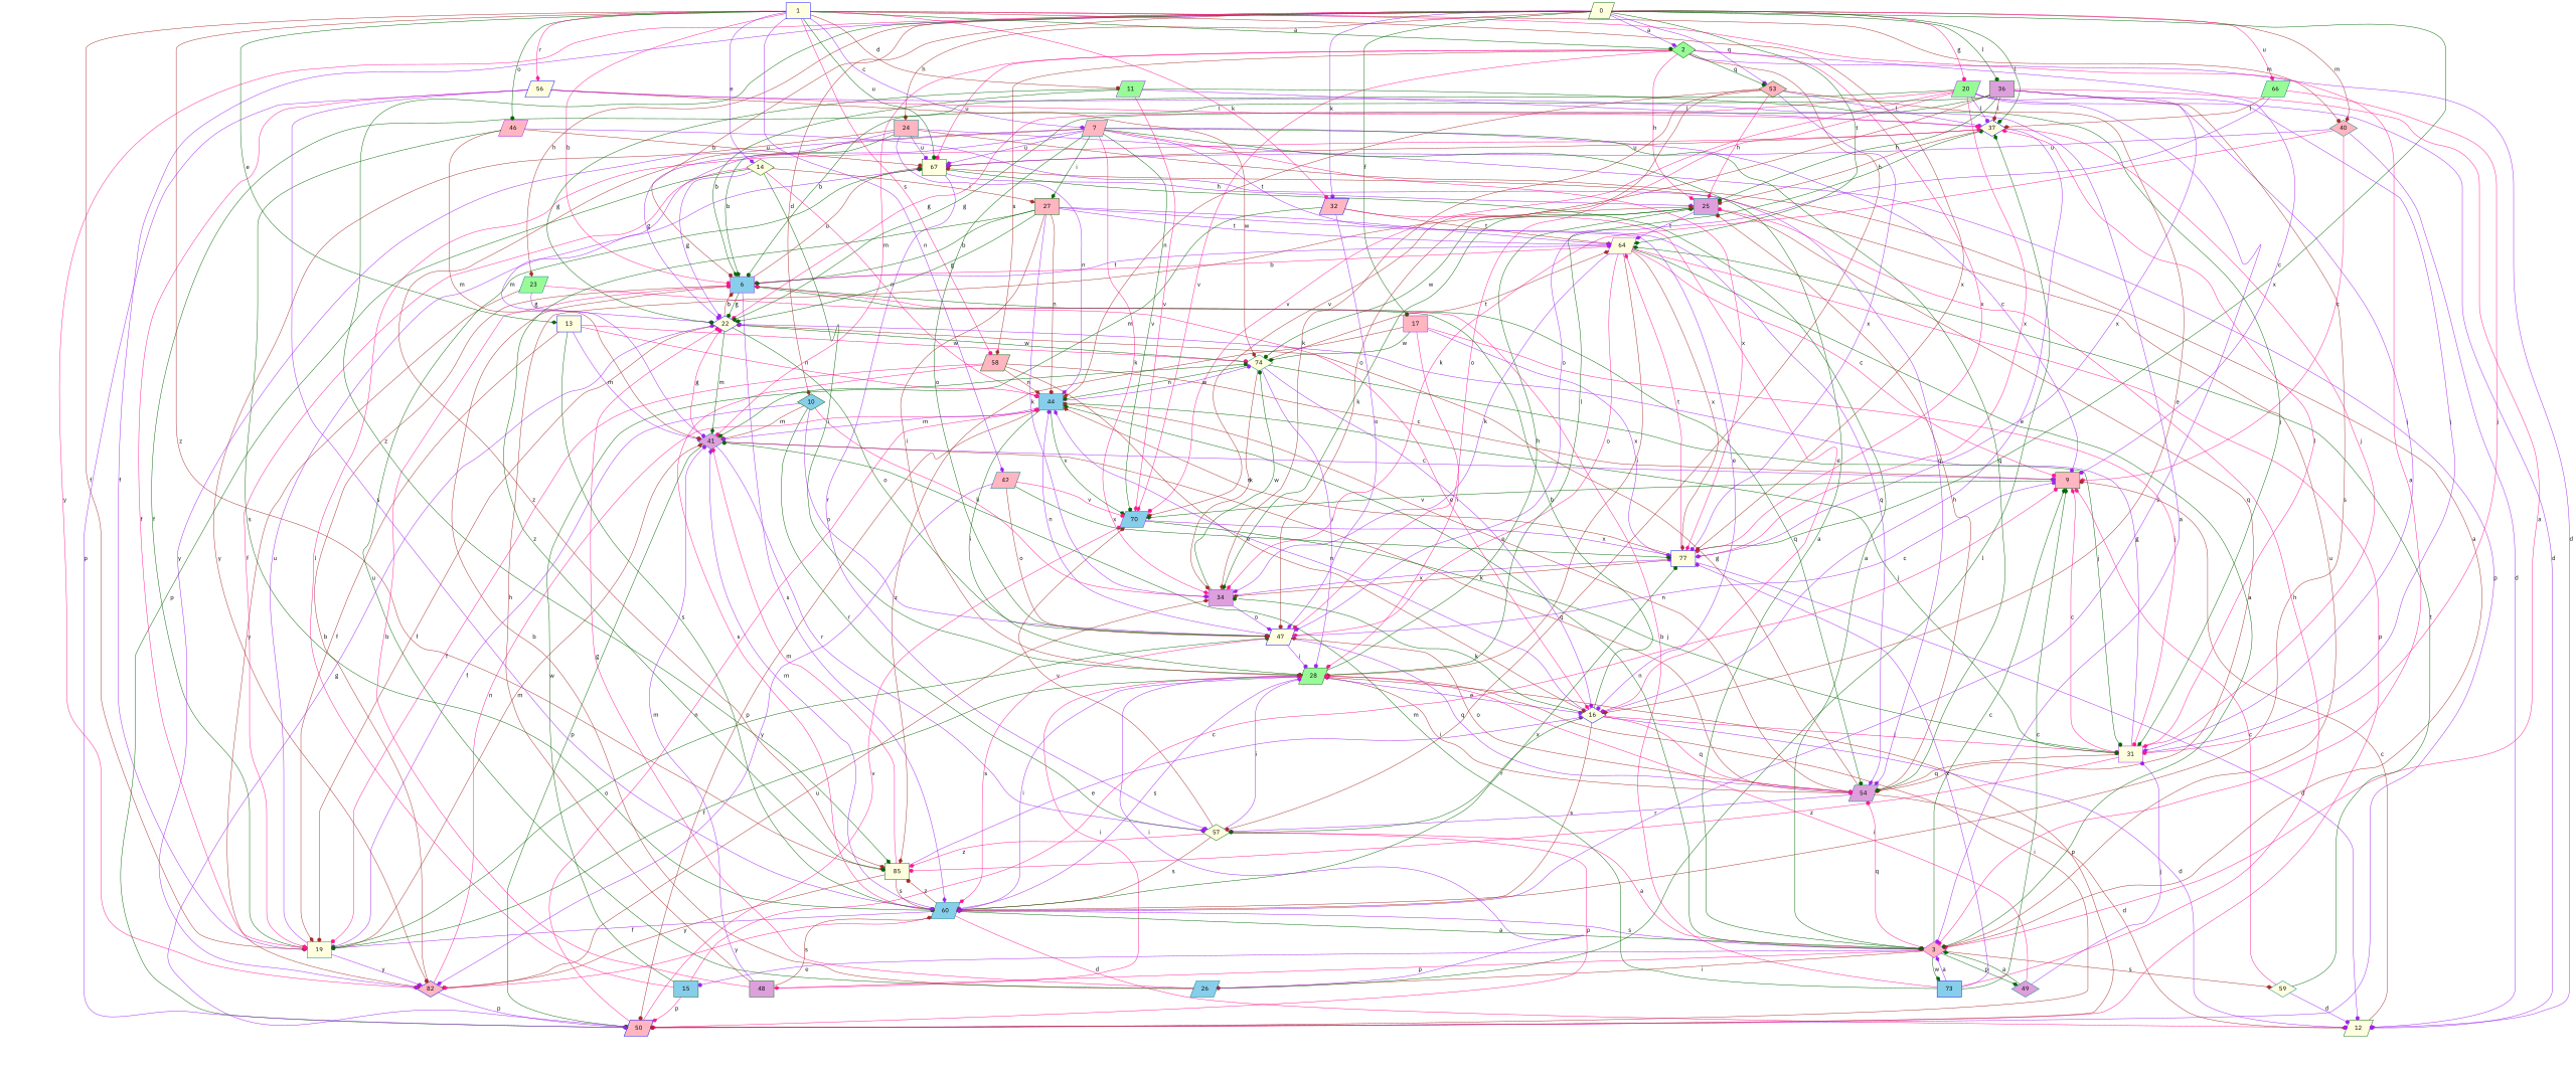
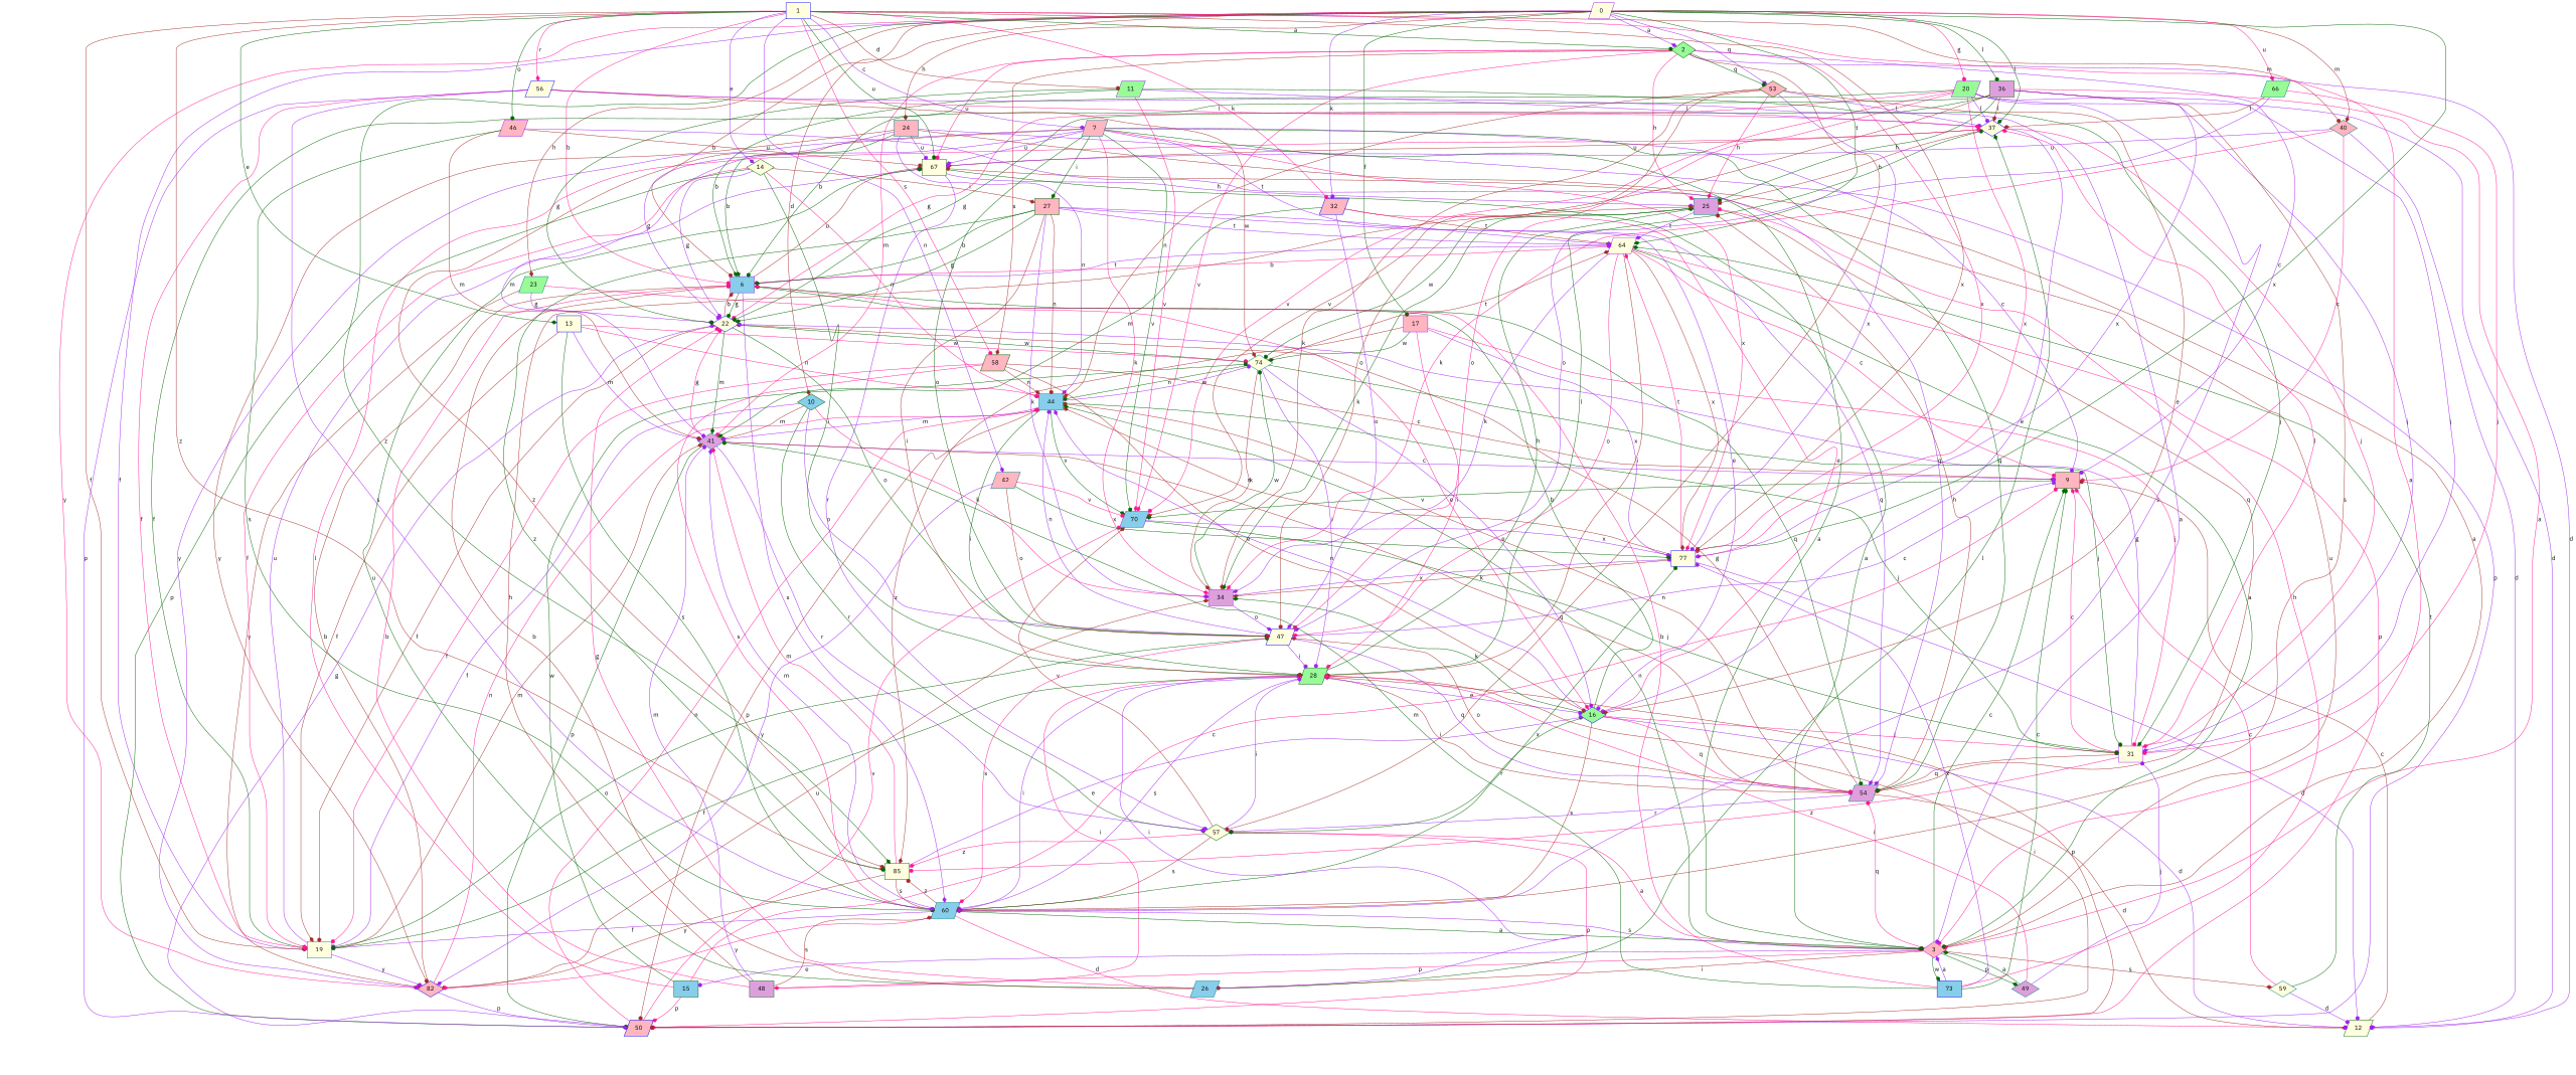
  strict digraph {
    fontname="IBM Plex Sans"
    node [color=darkgreen fillcolor=lightyellow fontname="IBM Plex Sans" shape=parallelogram style=filled]
    edge [arrowhead=diamond color=purple fontname="IBM Plex Sans"]
-   0
+   0 [color=purple]
    2 [fillcolor=palegreen shape=diamond]
    6 [color=purple fillcolor=skyblue shape=box]
    10 [fillcolor=skyblue shape=diamond]
    17 [color=purple fillcolor=lightpink shape=box]
    19 [color=teal shape=box]
    20 [color=purple fillcolor=palegreen]
    23 [color=teal fillcolor=palegreen]
    24 [color=teal fillcolor=lightpink shape=box]
    32 [color=blue fillcolor=lightpink]
    36 [fillcolor=plum shape=box]
    37 [color=blue shape=diamond]
    40 [color=teal fillcolor=lightpink shape=diamond]
    53 [fillcolor=lightpink shape=diamond]
    64 [color=purple]
    66 [color=teal fillcolor=palegreen]
    77 [color=blue shape=box]
    82 [color=blue fillcolor=lightpink shape=diamond]
    85 [shape=box]
    58 [fillcolor=lightpink]
    67 [shape=box]
    9 [fillcolor=lightpink shape=box]
    12
    25 [color=teal fillcolor=plum shape=box]
    41 [color=teal fillcolor=plum shape=diamond]
    57 [shape=diamond]
    70 [color=purple fillcolor=skyblue]
    54 [color=teal fillcolor=plum]
    60 [color=teal fillcolor=skyblue]
    22 [color=blue shape=diamond]
    34 [color=purple fillcolor=plum shape=box]
    47 [color=blue]
    31 [color=purple shape=box]
    74 [color=teal shape=diamond]
    28 [fillcolor=palegreen]
-   16 [color=blue shape=diamond]
+   16 [color=blue fillcolor=palegreen shape=diamond]
    3 [color=purple fillcolor=lightpink shape=diamond]
    44 [color=teal fillcolor=skyblue shape=box]
    50 [color=blue fillcolor=lightpink]
    1 [color=blue shape=box]
    7 [color=teal fillcolor=lightpink]
    11 [color=purple fillcolor=palegreen]
    13 [color=blue shape=box]
    14 [shape=diamond]
    42 [color=teal fillcolor=lightpink]
    46 [color=purple fillcolor=lightpink]
    56 [color=blue]
    15 [fillcolor=skyblue shape=box]
    26 [color=teal fillcolor=skyblue]
    48 [fillcolor=plum shape=box]
    49 [color=teal fillcolor=plum shape=diamond]
    59 [color=teal shape=diamond]
    73 [color=blue fillcolor=skyblue shape=box]
    27 [fillcolor=lightpink shape=box]
    0 -> 2 [label=a]
    0 -> 6 [arrowhead=dot color=brown label=b]
    0 -> 10 [color=brown label=d]
    0 -> 17 [arrowhead=dot color=darkgreen label=f]
    0 -> 19 [label=f]
    0 -> 20 [arrowhead=dot color=deeppink label=g]
    0 -> 23 [color=brown label=h]
    0 -> 24 [color=brown label=h]
    0 -> 32 [arrowhead=dot label=k]
    0 -> 36 [arrowhead=dot color=darkgreen label=l]
    0 -> 37 [color=darkgreen label=l]
    0 -> 40 [color=brown label=m]
    0 -> 53 [label=q]
    0 -> 64 [color=darkgreen label=t]
    0 -> 66 [color=deeppink label=u]
    0 -> 77 [arrowhead=dot color=darkgreen label=x]
    0 -> 82 [color=deeppink label=y]
    0 -> 85 [color=darkgreen label=z]
    2 -> 53 [arrowhead=dot color=darkgreen label=q]
    2 -> 77 [arrowhead=dot color=deeppink label=x]
    2 -> 58 [color=brown label=s]
    2 -> 67 [arrowhead=dot color=deeppink label=u]
    2 -> 9 [arrowhead=dot label=c]
    2 -> 12 [arrowhead=dot label=d]
    2 -> 25 [color=deeppink label=h]
    2 -> 41 [arrowhead=dot color=deeppink label=m]
    2 -> 57 [arrowhead=dot color=brown label=r]
    2 -> 70 [color=deeppink label=v]
    6 -> 64 [arrowhead=dot label=t]
    6 -> 67 [color=brown label=u]
    6 -> 54 [arrowhead=dot color=darkgreen label=q]
    6 -> 60 [label=s]
    6 -> 22 [arrowhead=dot color=darkgreen label=g]
    10 -> 19 [arrowhead=dot label=f]
    10 -> 41 [arrowhead=dot color=brown label=m]
    10 -> 57 [arrowhead=dot color=darkgreen label=r]
    10 -> 34 [arrowhead=dot color=deeppink label=k]
    10 -> 47 [label=o]
    17 -> 77 [label=x]
    17 -> 85 [color=brown label=z]
    17 -> 31 [arrowhead=dot color=deeppink label=j]
    17 -> 74 [color=darkgreen label=w]
    17 -> 28 [color=deeppink label=i]
    19 -> 82 [label=y]
    19 -> 67 [label=u]
    19 -> 41 [color=brown label=m]
    19 -> 47 [arrowhead=dot color=darkgreen label=o]
    20 -> 19 [arrowhead=dot color=darkgreen label=f]
    20 -> 37 [arrowhead=dot label=l]
    20 -> 77 [color=deeppink label=x]
    20 -> 12 [arrowhead=dot label=d]
    20 -> 70 [arrowhead=dot color=deeppink label=v]
    20 -> 60 [label=s]
    20 -> 22 [color=deeppink label=g]
    20 -> 47 [color=deeppink label=o]
    20 -> 31 [label=j]
    23 -> 82 [arrowhead=dot color=brown label=y]
    23 -> 22 [label=g]
    23 -> 16 [color=deeppink label=e]
    24 -> 6 [color=darkgreen label=b]
    24 -> 82 [arrowhead=dot color=brown label=y]
    24 -> 67 [arrowhead=dot label=u]
    24 -> 22 [arrowhead=dot label=g]
    24 -> 3 [color=brown label=a]
    24 -> 44 [label=n]
    24 -> 50 [arrowhead=dot label=p]
    32 -> 64 [color=brown label=t]
    32 -> 41 [color=darkgreen label=m]
    32 -> 47 [label=o]
    32 -> 16 [arrowhead=dot color=deeppink label=e]
    36 -> 6 [arrowhead=dot color=darkgreen label=b]
    36 -> 37 [color=brown label=l]
    36 -> 77 [label=x]
    36 -> 25 [arrowhead=dot color=darkgreen label=h]
    36 -> 70 [color=brown label=v]
    36 -> 60 [color=brown label=s]
    36 -> 22 [arrowhead=dot color=darkgreen label=g]
    36 -> 31 [arrowhead=dot label=j]
    36 -> 3 [arrowhead=dot color=deeppink label=a]
    37 -> 67 [color=brown label=u]
    37 -> 25 [arrowhead=dot color=brown label=h]
    37 -> 31 [color=deeppink label=j]
    37 -> 16 [arrowhead=dot label=e]
    40 -> 67 [arrowhead=dot label=u]
    40 -> 9 [color=deeppink label=c]
    40 -> 12 [label=d]
    40 -> 34 [color=deeppink label=k]
    53 -> 37 [label=l]
    53 -> 77 [arrowhead=dot label=x]
    53 -> 25 [color=deeppink label=h]
    53 -> 34 [color=brown label=k]
    53 -> 47 [arrowhead=dot color=brown label=o]
    53 -> 16 [color=brown label=e]
    53 -> 44 [color=brown label=n]
    64 -> 6 [arrowhead=dot color=deeppink label=b]
    64 -> 77 [color=brown label=x]
    64 -> 9 [arrowhead=dot color=deeppink label=c]
    64 -> 34 [label=k]
    64 -> 47 [color=deeppink label=o]
    64 -> 28 [color=brown label=i]
    64 -> 3 [arrowhead=dot color=darkgreen label=a]
    64 -> 50 [color=deeppink label=p]
    66 -> 37 [color=brown label=l]
    66 -> 47 [label=o]
    66 -> 31 [arrowhead=dot color=deeppink label=j]
    77 -> 64 [color=deeppink label=t]
    77 -> 12 [arrowhead=dot label=d]
    77 -> 34 [color=brown label=k]
    77 -> 44 [color=brown label=n]
    82 -> 6 [arrowhead=dot color=brown label=b]
    82 -> 34 [color=brown label=u]
    82 -> 44 [arrowhead=dot color=deeppink label=n]
    82 -> 50 [label=p]
    85 -> 82 [arrowhead=dot color=brown label=y]
    85 -> 41 [arrowhead=dot color=deeppink label=m]
    85 -> 60 [arrowhead=dot color=brown label=s]
    85 -> 16 [arrowhead=dot label=e]
    58 -> 19 [arrowhead=dot color=deeppink label=f]
    58 -> 9 [color=brown label=c]
    58 -> 60 [arrowhead=dot color=deeppink label=s]
    58 -> 16 [arrowhead=dot color=brown label=e]
    58 -> 44 [color=brown label=n]
    67 -> 25 [label=h]
    67 -> 57 [label=r]
    67 -> 3 [arrowhead=dot color=darkgreen label=a]
    9 -> 70 [color=darkgreen label=v]
    12 -> 9 [arrowhead=dot color=brown label=c]
    25 -> 64 [label=t]
    25 -> 54 [arrowhead=dot color=brown label=q]
    25 -> 34 [color=darkgreen label=k]
    25 -> 74 [arrowhead=dot color=darkgreen label=w]
    41 -> 9 [arrowhead=dot label=c]
    41 -> 57 [label=r]
    41 -> 54 [arrowhead=dot color=brown label=q]
    41 -> 22 [arrowhead=dot color=deeppink label=g]
    41 -> 50 [arrowhead=dot color=darkgreen label=p]
    57 -> 85 [color=deeppink label=z]
    57 -> 70 [color=brown label=v]
    57 -> 60 [color=brown label=s]
    57 -> 28 [arrowhead=dot label=i]
    57 -> 3 [color=deeppink label=a]
    57 -> 50 [color=deeppink label=p]
    70 -> 77 [label=x]
    70 -> 31 [arrowhead=dot color=darkgreen label=j]
    54 -> 12 [color=brown label=d]
    54 -> 25 [arrowhead=dot color=brown label=h]
    54 -> 57 [label=r]
    54 -> 22 [arrowhead=dot color=brown label=g]
    54 -> 47 [color=brown label=o]
    54 -> 28 [color=brown label=i]
    54 -> 44 [arrowhead=dot color=brown label=n]
    60 -> 19 [arrowhead=dot label=f]
    60 -> 77 [arrowhead=dot color=darkgreen label=x]
    60 -> 82 [color=deeppink label=y]
    60 -> 85 [arrowhead=dot color=brown label=z]
    60 -> 12 [arrowhead=dot color=deeppink label=d]
    60 -> 41 [label=m]
    60 -> 28 [label=i]
    60 -> 3 [color=darkgreen label=a]
    22 -> 6 [color=brown label=b]
    22 -> 19 [arrowhead=dot color=brown label=f]
    22 -> 41 [color=darkgreen label=m]
    22 -> 47 [color=darkgreen label=o]
    22 -> 74 [arrowhead=dot color=darkgreen label=w]
    34 -> 77 [arrowhead=dot label=x]
    34 -> 47 [label=o]
    34 -> 74 [arrowhead=dot color=darkgreen label=w]
    47 -> 9 [arrowhead=dot label=c]
    47 -> 54 [arrowhead=dot label=q]
    47 -> 60 [color=deeppink label=s]
    47 -> 28 [arrowhead=dot label=i]
    47 -> 44 [arrowhead=dot label=n]
    31 -> 37 [color=deeppink label=l]
    31 -> 85 [arrowhead=dot color=deeppink label=z]
    31 -> 9 [color=deeppink label=c]
    31 -> 54 [color=brown label=q]
    31 -> 22 [arrowhead=dot label=g]
    74 -> 64 [color=brown label=t]
    74 -> 34 [color=brown label=k]
    74 -> 31 [arrowhead=dot color=darkgreen label=j]
    74 -> 28 [arrowhead=dot label=i]
    74 -> 16 [arrowhead=dot label=e]
    74 -> 44 [arrowhead=dot color=darkgreen label=n]
    28 -> 19 [arrowhead=dot color=darkgreen label=f]
    28 -> 37 [arrowhead=dot color=darkgreen label=l]
    28 -> 25 [color=darkgreen label=h]
    28 -> 60 [arrowhead=dot label=s]
    28 -> 16 [arrowhead=dot label=e]
    28 -> 50 [arrowhead=dot color=brown label=p]
    16 -> 6 [color=darkgreen label=b]
    16 -> 12 [arrowhead=dot label=d]
    16 -> 57 [arrowhead=dot color=darkgreen label=r]
    16 -> 54 [arrowhead=dot color=deeppink label=q]
    16 -> 60 [arrowhead=dot color=brown label=s]
-   16 -> 34 [arrowhead=dot color=darkgreen label=k]
+   16 -> 34 [color=darkgreen label=k]
    16 -> 31 [arrowhead=dot color=deeppink label=j]
    16 -> 44 [label=n]
    3 -> 67 [arrowhead=dot color=brown label=u]
    3 -> 9 [color=darkgreen label=c]
    3 -> 54 [arrowhead=dot color=deeppink label=q]
    3 -> 60 [label=s]
    3 -> 44 [color=darkgreen label=n]
    3 -> 15 [arrowhead=dot label=e]
    3 -> 26 [arrowhead=dot color=brown label=i]
    3 -> 48 [color=deeppink label=p]
    3 -> 49 [color=darkgreen label=p]
    3 -> 59 [color=brown label=s]
    3 -> 73 [color=darkgreen label=w]
    44 -> 41 [arrowhead=dot label=m]
    44 -> 70 [color=darkgreen label=v]
    44 -> 31 [arrowhead=dot color=darkgreen label=j]
    44 -> 74 [arrowhead=dot label=w]
    44 -> 28 [color=darkgreen label=i]
    44 -> 50 [arrowhead=dot color=brown label=p]
    50 -> 70 [arrowhead=dot color=deeppink label=v]
    50 -> 22 [label=g]
    50 -> 28 [color=brown label=i]
    50 -> 44 [color=deeppink label=n]
    1 -> 2 [arrowhead=dot color=darkgreen label=a]
    1 -> 6 [arrowhead=dot color=deeppink label=b]
    1 -> 19 [color=brown label=f]
    1 -> 32 [arrowhead=dot color=deeppink label=k]
    1 -> 40 [arrowhead=dot color=brown label=m]
    1 -> 77 [color=brown label=x]
    1 -> 85 [color=brown label=z]
    1 -> 58 [arrowhead=dot color=deeppink label=s]
    1 -> 67 [arrowhead=dot color=darkgreen label=u]
    1 -> 3 [arrowhead=dot color=deeppink label=a]
    1 -> 7 [label=c]
    1 -> 11 [arrowhead=dot color=brown label=d]
    1 -> 13 [color=darkgreen label=e]
    1 -> 14 [label=e]
    1 -> 42 [label=n]
    1 -> 46 [arrowhead=dot color=darkgreen label=o]
    1 -> 56 [color=deeppink label=r]
    7 -> 64 [label=t]
    7 -> 77 [color=deeppink label=x]
    7 -> 82 [label=y]
    7 -> 85 [color=brown label=z]
    7 -> 67 [label=u]
    7 -> 9 [arrowhead=dot label=c]
    7 -> 41 [arrowhead=dot label=m]
    7 -> 70 [arrowhead=dot color=darkgreen label=v]
    7 -> 54 [arrowhead=dot color=darkgreen label=q]
    7 -> 34 [color=deeppink label=k]
    7 -> 47 [color=darkgreen label=o]
    7 -> 3 [arrowhead=dot color=darkgreen label=a]
    7 -> 27 [color=darkgreen label=i]
    11 -> 6 [color=darkgreen label=b]
    11 -> 37 [label=l]
    11 -> 70 [color=deeppink label=v]
    11 -> 22 [arrowhead=dot color=darkgreen label=g]
    11 -> 31 [color=darkgreen label=j]
    13 -> 19 [color=brown label=f]
    13 -> 41 [arrowhead=dot label=m]
    13 -> 60 [arrowhead=dot color=darkgreen label=s]
    13 -> 74 [arrowhead=dot color=deeppink label=w]
    13 -> 44 [arrowhead=dot color=deeppink label=n]
    14 -> 19 [color=deeppink label=f]
    14 -> 22 [label=g]
    14 -> 28 [color=darkgreen label=i]
    14 -> 44 [color=deeppink label=n]
    14 -> 50 [arrowhead=dot color=darkgreen label=p]
    14 -> 27 [color=brown label=i]
    42 -> 77 [color=darkgreen label=x]
    42 -> 82 [label=y]
    42 -> 70 [arrowhead=dot color=deeppink label=v]
    42 -> 47 [arrowhead=dot color=brown label=o]
    46 -> 67 [arrowhead=dot color=brown label=u]
    46 -> 41 [color=brown label=m]
    46 -> 54 [label=q]
    46 -> 60 [arrowhead=dot color=darkgreen label=s]
    56 -> 19 [arrowhead=dot color=deeppink label=f]
    56 -> 37 [color=deeppink label=l]
    56 -> 60 [label=s]
    56 -> 74 [color=brown label=w]
    56 -> 3 [arrowhead=dot label=a]
    56 -> 50 [label=p]
    15 -> 37 [arrowhead=dot color=deeppink label=l]
    15 -> 9 [arrowhead=dot color=deeppink label=c]
    15 -> 74 [arrowhead=dot color=darkgreen label=w]
    15 -> 50 [color=deeppink label=p]
    26 -> 6 [arrowhead=dot color=brown label=b]
    26 -> 37 [color=darkgreen label=l]
    26 -> 67 [arrowhead=dot color=darkgreen label=u]
    26 -> 22 [arrowhead=dot color=deeppink label=g]
    26 -> 28 [label=i]
    48 -> 6 [arrowhead=dot color=deeppink label=b]
    48 -> 25 [color=brown label=h]
    48 -> 41 [arrowhead=dot label=m]
    48 -> 60 [color=brown label=s]
    48 -> 28 [arrowhead=dot color=deeppink label=i]
    49 -> 31 [arrowhead=dot label=j]
    49 -> 28 [arrowhead=dot color=deeppink label=i]
    49 -> 3 [color=darkgreen label=a]
    59 -> 64 [color=darkgreen label=t]
    59 -> 9 [color=deeppink label=c]
    59 -> 12 [arrowhead=dot label=d]
    73 -> 6 [color=deeppink label=b]
    73 -> 77 [arrowhead=dot label=x]
    73 -> 9 [color=darkgreen label=c]
    73 -> 25 [arrowhead=dot color=deeppink label=h]
    73 -> 41 [arrowhead=dot color=darkgreen label=m]
    73 -> 3 [label=a]
    27 -> 6 [color=darkgreen label=b]
    27 -> 64 [arrowhead=dot label=t]
    27 -> 85 [arrowhead=dot color=darkgreen label=z]
    27 -> 54 [label=q]
    27 -> 22 [color=darkgreen label=g]
    27 -> 34 [label=k]
    27 -> 28 [color=brown label=i]
    27 -> 16 [arrowhead=dot label=e]
    27 -> 44 [arrowhead=dot color=brown label=n]
  }
